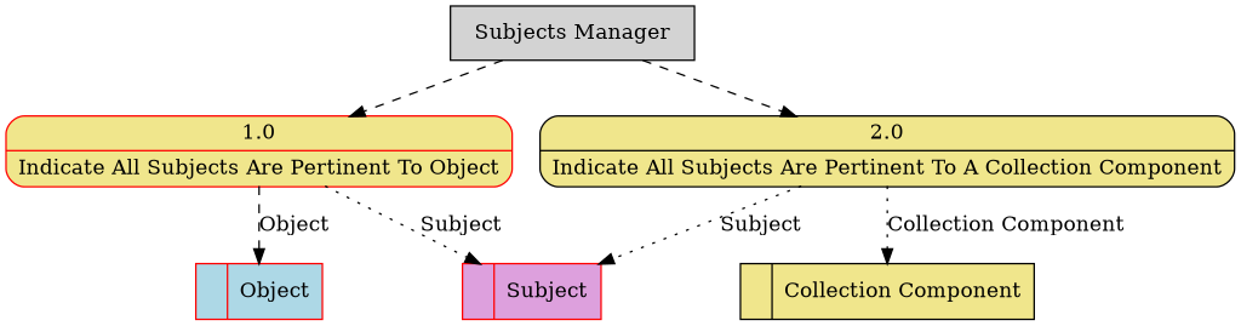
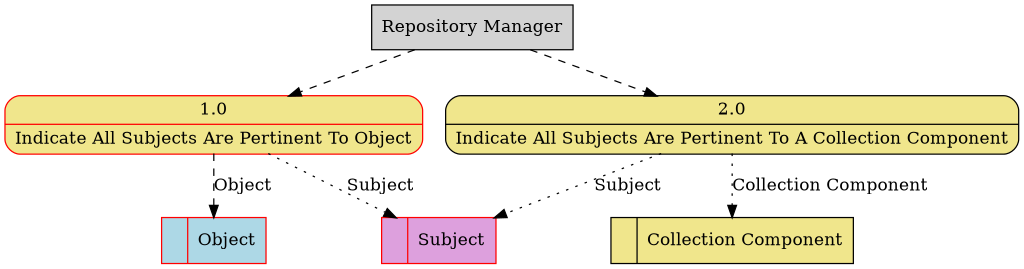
  digraph {
    node [fillcolor=khaki shape=record style=filled]
    edge [style=dashed]
    n1 [color=red fillcolor=plum label="<f0>  |<f1> Subject "]
    n2 [color=red fillcolor=lightblue label="<f0>  |<f1> Object "]
    n3 [label="<f0>  |<f1> Collection Component "]
-   n4 [fillcolor=lightgrey label="Subjects Manager" shape=box]
+   n4 [fillcolor=lightgrey label="Repository Manager" shape=box]
    n5 [color=red label="{<f0> 1.0|<f1> Indicate All Subjects Are Pertinent To Object }" shape=Mrecord]
    n6 [label="{<f0> 2.0|<f1> Indicate All Subjects Are Pertinent To A Collection Component }" shape=Mrecord]
    n4 -> n5
    n4 -> n6
    n5 -> n1 [label=Subject style=dotted]
    n5 -> n2 [label=Object]
    n6 -> n1 [label=Subject style=dotted]
    n6 -> n3 [label="Collection Component" style=dotted]
  }
